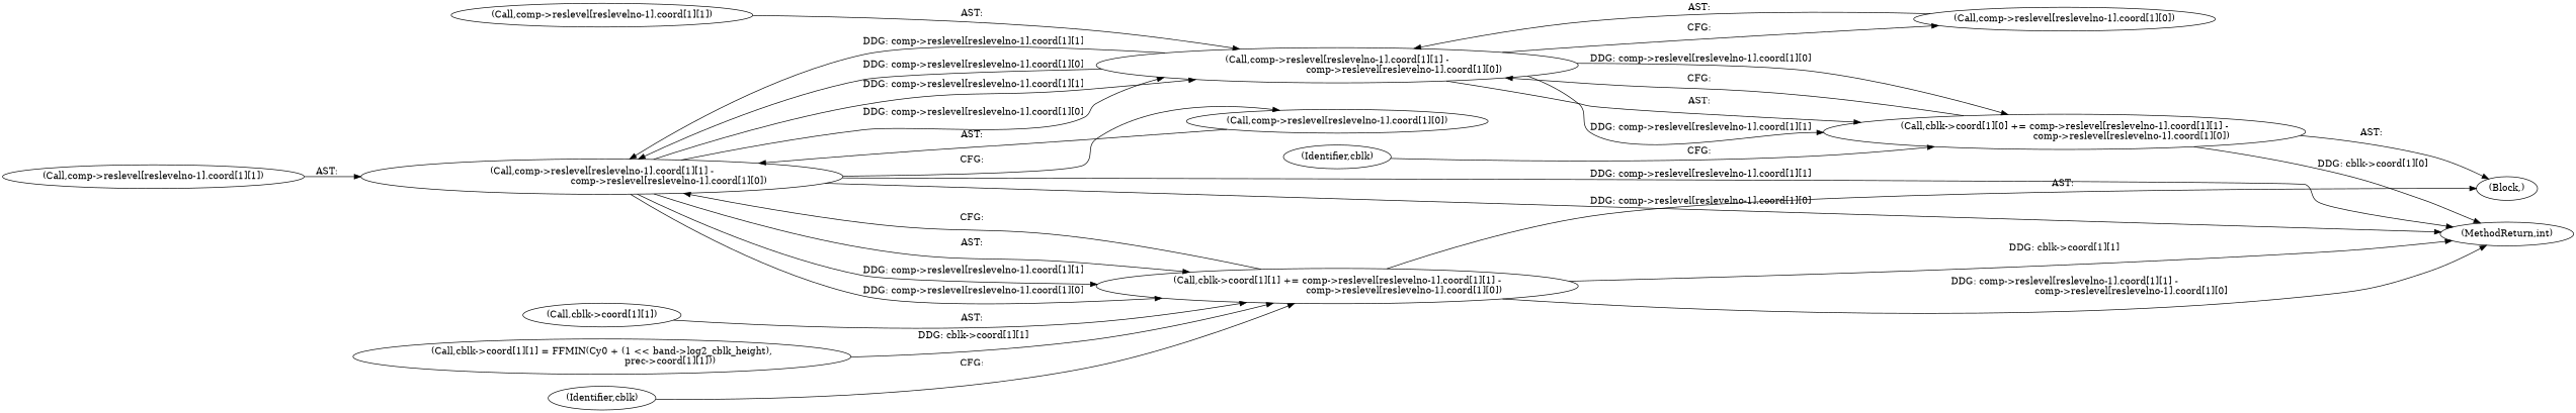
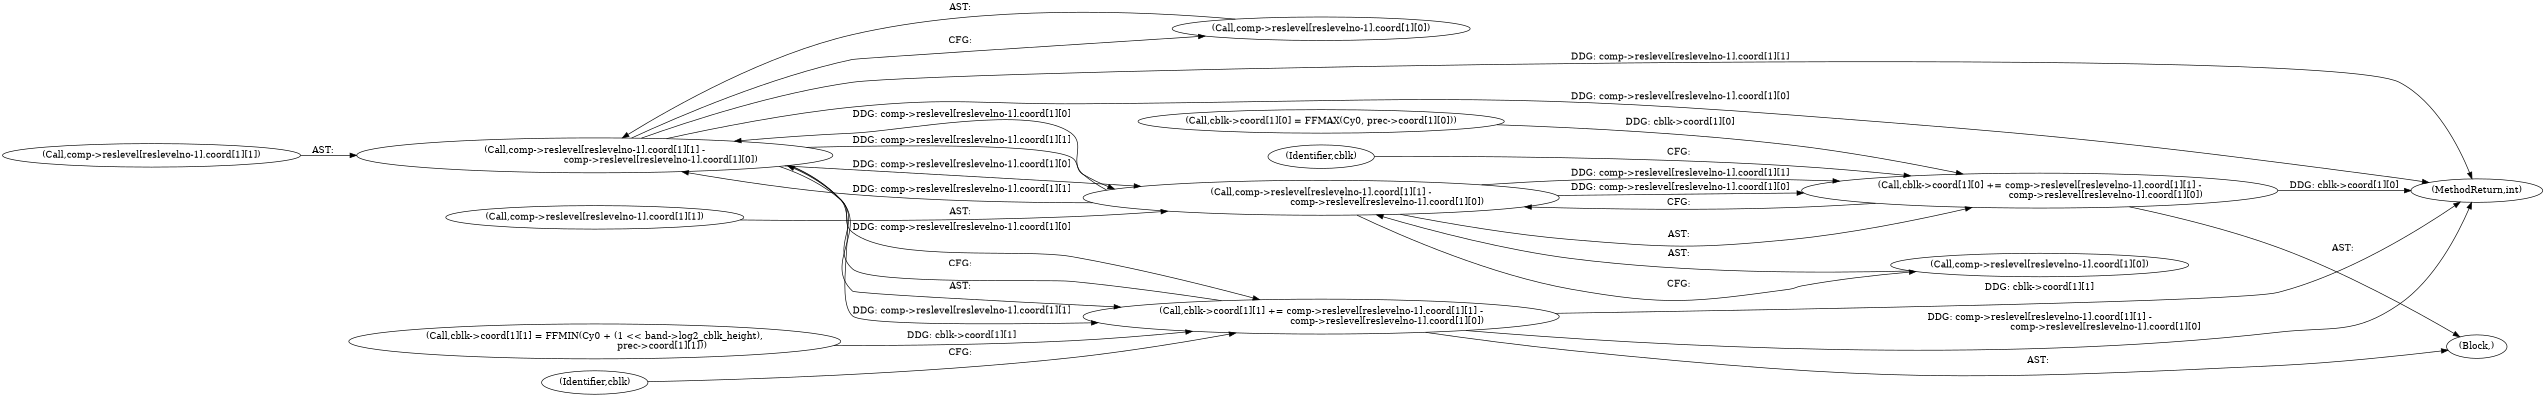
  digraph {
    rankdir=LR
    n1 [label="(Call,comp->reslevel[reslevelno-1].coord[1][1] -\n                                             comp->reslevel[reslevelno-1].coord[1][0])"]
    n2 [label="(Call,comp->reslevel[reslevelno-1].coord[1][1] -\n                                             comp->reslevel[reslevelno-1].coord[1][0])"]
    n3 [label="(Call,cblk->coord[1][1] += comp->reslevel[reslevelno-1].coord[1][1] -\n                                             comp->reslevel[reslevelno-1].coord[1][0])"]
    n4 [label="(Call,comp->reslevel[reslevelno-1].coord[1][0])"]
    n5 [label="(MethodReturn,int)"]
    n6 [label="(Call,cblk->coord[1][0] += comp->reslevel[reslevelno-1].coord[1][1] -\n                                             comp->reslevel[reslevelno-1].coord[1][0])"]
    n7 [label="(Call,comp->reslevel[reslevelno-1].coord[1][0])"]
    n8 [label="(Block,)"]
+   n9 [label="(Call,cblk->coord[1][0] = FFMAX(Cy0, prec->coord[1][0]))"]
    n10 [label="(Identifier,cblk)"]
    n11 [label="(Call,comp->reslevel[reslevelno-1].coord[1][1])"]
-   n12 [label="(Call,cblk->coord[1][1])"]
    n13 [label="(Call,cblk->coord[1][1] = FFMIN(Cy0 + (1 << band->log2_cblk_height),\n                                              prec->coord[1][1]))"]
    n14 [label="(Identifier,cblk)"]
    n15 [label="(Call,comp->reslevel[reslevelno-1].coord[1][1])"]
    n1 -> n2 [label="DDG: comp->reslevel[reslevelno-1].coord[1][1]"]
    n1 -> n2 [label="DDG: comp->reslevel[reslevelno-1].coord[1][0]"]
    n1 -> n3 [label="AST: "]
    n1 -> n3 [label="DDG: comp->reslevel[reslevelno-1].coord[1][1]"]
    n1 -> n3 [label="DDG: comp->reslevel[reslevelno-1].coord[1][0]"]
    n1 -> n4 [label="CFG: "]
    n1 -> n5 [label="DDG: comp->reslevel[reslevelno-1].coord[1][1]"]
    n1 -> n5 [label="DDG: comp->reslevel[reslevelno-1].coord[1][0]"]
    n2 -> n1 [label="DDG: comp->reslevel[reslevelno-1].coord[1][1]"]
    n2 -> n1 [label="DDG: comp->reslevel[reslevelno-1].coord[1][0]"]
    n2 -> n6 [label="AST: "]
    n2 -> n6 [label="DDG: comp->reslevel[reslevelno-1].coord[1][1]"]
    n2 -> n6 [label="DDG: comp->reslevel[reslevelno-1].coord[1][0]"]
    n2 -> n7 [label="CFG: "]
    n3 -> n1 [label="CFG: "]
    n3 -> n5 [label="DDG: comp->reslevel[reslevelno-1].coord[1][1] -\n                                             comp->reslevel[reslevelno-1].coord[1][0]"]
    n3 -> n5 [label="DDG: cblk->coord[1][1]"]
    n3 -> n8 [label="AST: "]
    n4 -> n1 [label="AST: "]
    n6 -> n2 [label="CFG: "]
    n6 -> n5 [label="DDG: cblk->coord[1][0]"]
    n6 -> n8 [label="AST: "]
    n7 -> n2 [label="AST: "]
+   n9 -> n6 [label="DDG: cblk->coord[1][0]"]
    n10 -> n6 [label="CFG: "]
    n11 -> n2 [label="AST: "]
-   n12 -> n3 [label="AST: "]
    n13 -> n3 [label="DDG: cblk->coord[1][1]"]
    n14 -> n3 [label="CFG: "]
    n15 -> n1 [label="AST: "]
  }
